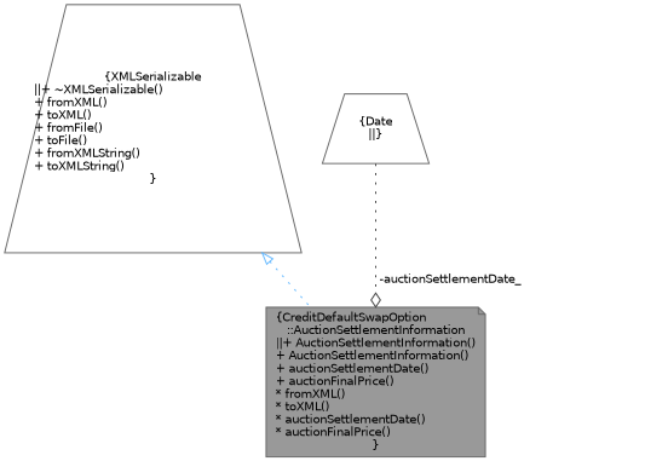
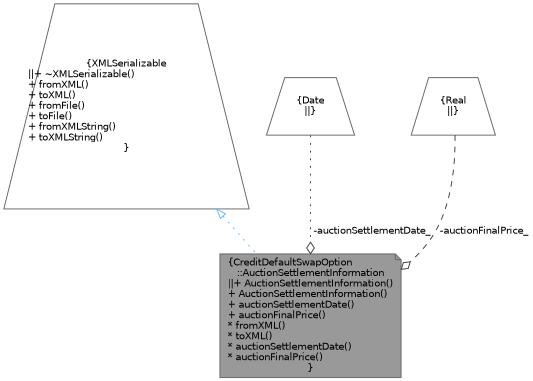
  digraph {
    node [color=gray40 fillcolor=white fontname=Helvetica fontsize=10 shape=trapezium style=filled]
    edge [color=grey25 fontname=Helvetica fontsize=10 labelfontname=Helvetica labelfontsize=10 style=dotted arrowhead=odiamond]
    n1 [fillcolor=grey60 fontcolor=black height=0.2 label="{CreditDefaultSwapOption\l::AuctionSettlementInformation\n||+ AuctionSettlementInformation()\l+ AuctionSettlementInformation()\l+ auctionSettlementDate()\l+ auctionFinalPrice()\l* fromXML()\l* toXML()\l* auctionSettlementDate()\l* auctionFinalPrice()\l}" shape=note width=0.4]
    n2 [height=0.2 label="{XMLSerializable\n||+ ~XMLSerializable()\l+ fromXML()\l+ toXML()\l+ fromFile()\l+ toFile()\l+ fromXMLString()\l+ toXMLString()\l}" width=0.4]
    n3 [height=0.2 label="{Date\n||}" width=0.4]
+   n4 [height=0.2 label="{Real\n||}" width=0.4]
    n2 -> n1 [arrowtail=onormal color=steelblue1 dir=back arrowhead=""]
    n3 -> n1 [label=" -auctionSettlementDate_"]
+   n4 -> n1 [label=" -auctionFinalPrice_" style=dashed]
  }
